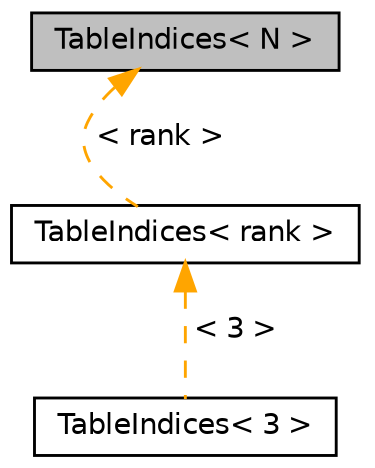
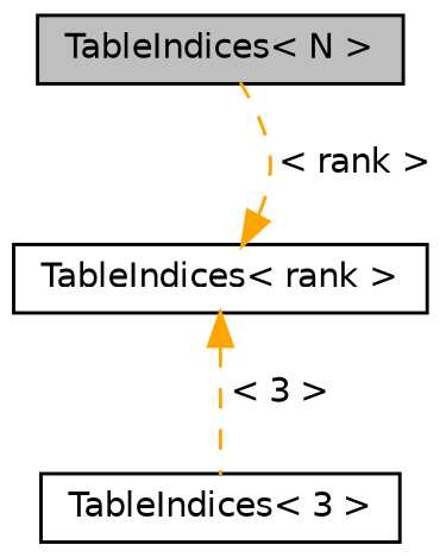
  digraph {
    node [color=black fillcolor=white fontname=Helvetica fontsize=10 shape=record style=filled]
    edge [color=orange dir=back fontname=Helvetica fontsize=10 labelfontname=Helvetica labelfontsize=10 style=dashed]
    n1 [fillcolor=grey75 fontcolor=black height=0.2 label="TableIndices\< N \>" width=0.4]
    n2 [height=0.2 label="TableIndices\< rank \>" width=0.4]
    n3 [height=0.2 label="TableIndices\< 3 \>" width=0.4]
-   n1 -> n2 [label=" \< rank \>"]
+   n2 -> n1 [label=" \< rank \>"]
    n2 -> n3 [label=" \< 3 \>"]
  }
